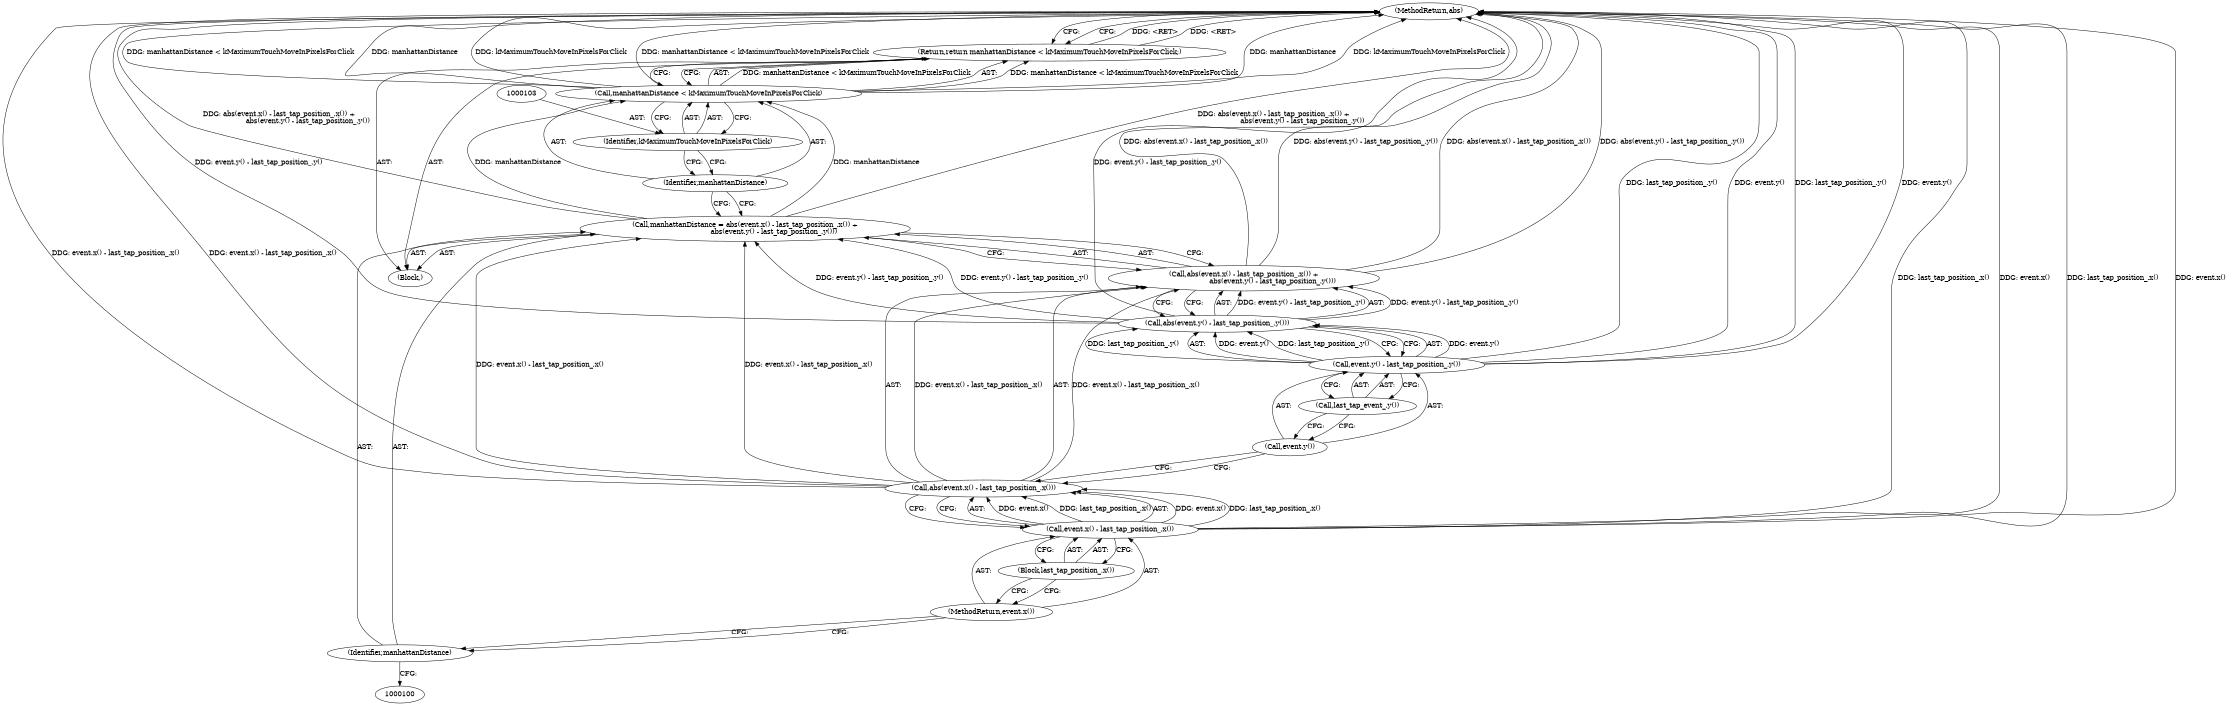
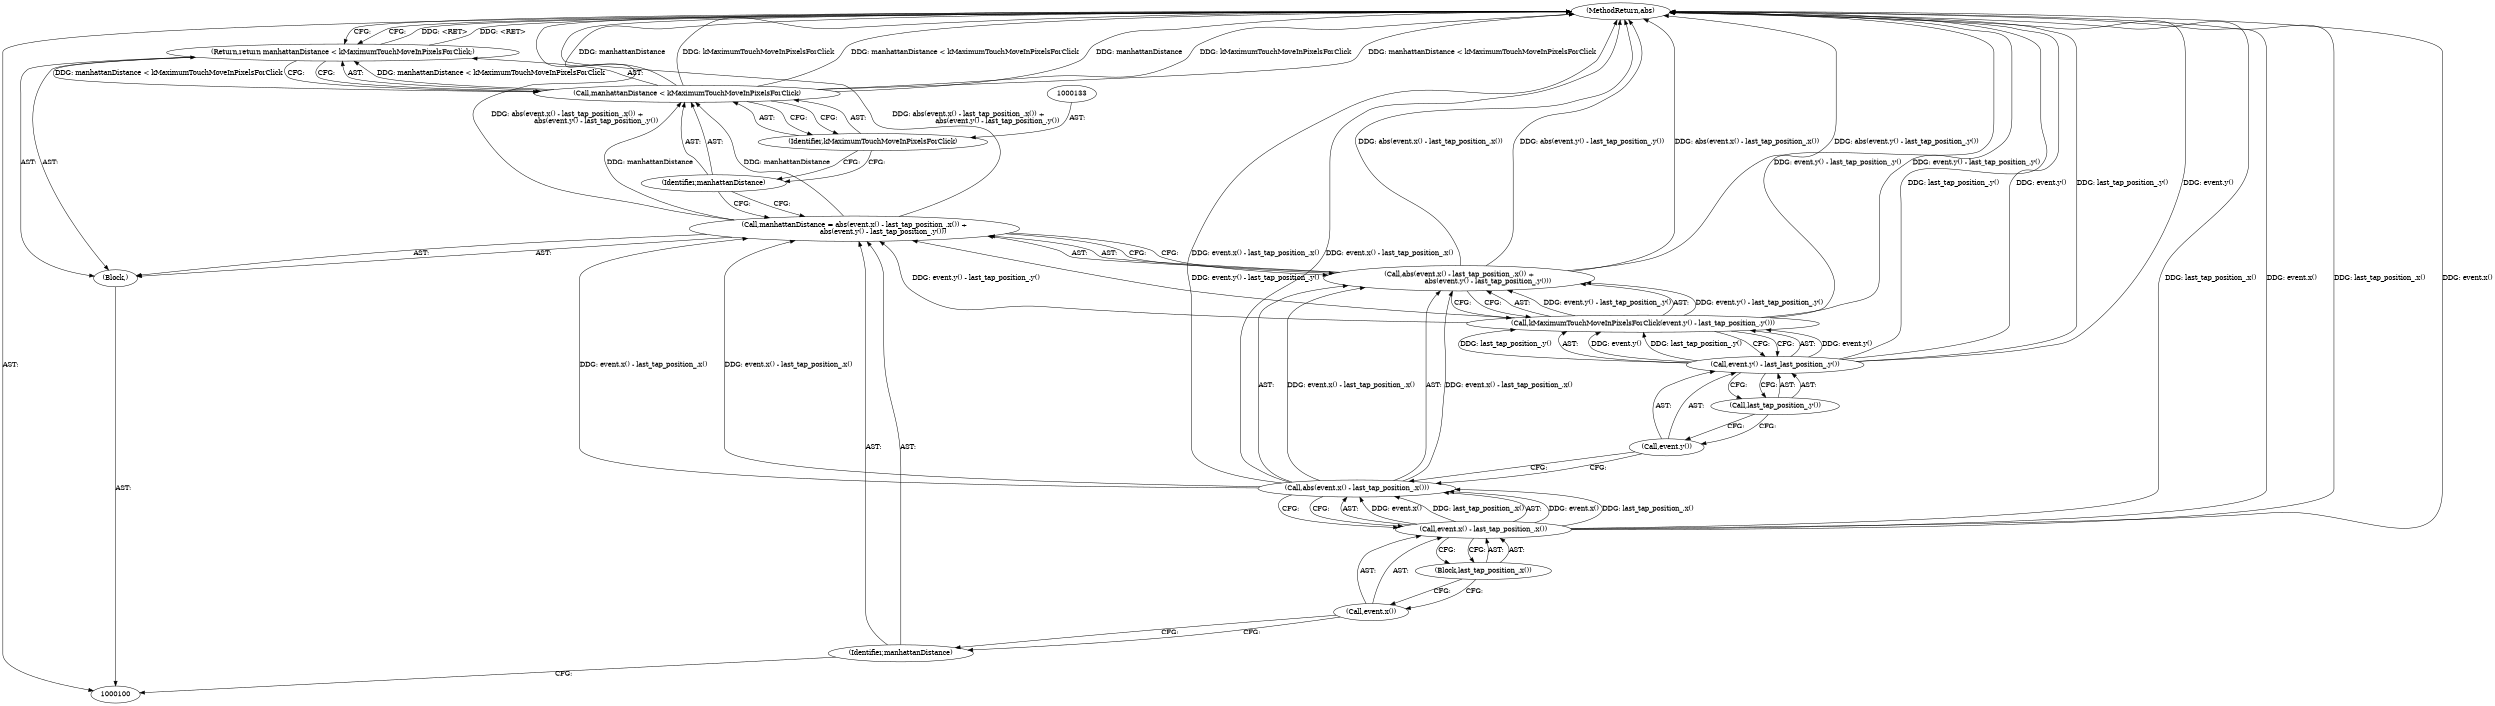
  digraph {
    n1 [label="(MethodReturn,abs)"]
    n2 [label="(Return,return manhattanDistance < kMaximumTouchMoveInPixelsForClick;)"]
    1000100
    n4 [label="(Block,)"]
    n5 [label="(Call,manhattanDistance < kMaximumTouchMoveInPixelsForClick)"]
    n6 [label="(Call,abs(event.x() - last_tap_position_.x()) +\n                           abs(event.y() - last_tap_position_.y()))"]
    n7 [label="(Call,manhattanDistance = abs(event.x() - last_tap_position_.x()) +\n                           abs(event.y() - last_tap_position_.y()))"]
-   n8 [label="(Call,abs(event.y() - last_tap_position_.y()))"]
-   n9 [label="(Call,event.y() - last_tap_position_.y())"]
+   n8 [label="(Call,kMaximumTouchMoveInPixelsForClick(event.y() - last_tap_position_.y()))"]
+   n9 [label="(Call,event.y() - last_last_position_.y())"]
    n10 [label="(Call,abs(event.x() - last_tap_position_.x()))"]
    n11 [label="(Call,event.x() - last_tap_position_.x())"]
    n12 [label="(Block,last_tap_position_.x())"]
-   n13 [label="(MethodReturn,event.x())"]
+   n13 [label="(Call,event.x())"]
    n14 [label="(Identifier,manhattanDistance)"]
    n15 [label="(Identifier,kMaximumTouchMoveInPixelsForClick)"]
-   n16 [label="(Call,last_tap_event_.y())"]
+   n16 [label="(Call,last_tap_position_.y())"]
    n17 [label="(Call,event.y())"]
    n18 [label="(Identifier,manhattanDistance)"]
-   1000103
+   1000103 [label=1000133]
    n1 -> n2 [label="CFG: "]
    n1 -> n2 [label="CFG: "]
+   n1 -> 1000100 [label="AST: "]
    n2 -> n1 [label="DDG: <RET>"]
    n2 -> n1 [label="DDG: <RET>"]
    n2 -> n4 [label="AST: "]
    n2 -> n4 [label="AST: "]
    n2 -> n5 [label="CFG: "]
    n2 -> n5 [label="CFG: "]
+   n4 -> 1000100 [label="AST: "]
    n5 -> n1 [label="DDG: manhattanDistance"]
    n5 -> n1 [label="DDG: kMaximumTouchMoveInPixelsForClick"]
    n5 -> n1 [label="DDG: manhattanDistance < kMaximumTouchMoveInPixelsForClick"]
    n5 -> n1 [label="DDG: manhattanDistance"]
    n5 -> n1 [label="DDG: kMaximumTouchMoveInPixelsForClick"]
    n5 -> n1 [label="DDG: manhattanDistance < kMaximumTouchMoveInPixelsForClick"]
    n5 -> n2 [label="AST: "]
    n5 -> n2 [label="DDG: manhattanDistance < kMaximumTouchMoveInPixelsForClick"]
    n5 -> n2 [label="AST: "]
    n5 -> n2 [label="DDG: manhattanDistance < kMaximumTouchMoveInPixelsForClick"]
    n5 -> n15 [label="CFG: "]
    n5 -> n15 [label="CFG: "]
    n6 -> n1 [label="DDG: abs(event.x() - last_tap_position_.x())"]
    n6 -> n1 [label="DDG: abs(event.y() - last_tap_position_.y())"]
    n6 -> n1 [label="DDG: abs(event.x() - last_tap_position_.x())"]
    n6 -> n1 [label="DDG: abs(event.y() - last_tap_position_.y())"]
    n6 -> n7 [label="AST: "]
    n6 -> n7 [label="AST: "]
    n6 -> n8 [label="CFG: "]
    n6 -> n8 [label="CFG: "]
    n7 -> n1 [label="DDG: abs(event.x() - last_tap_position_.x()) +\n                           abs(event.y() - last_tap_position_.y())"]
    n7 -> n1 [label="DDG: abs(event.x() - last_tap_position_.x()) +\n                           abs(event.y() - last_tap_position_.y())"]
    n7 -> n4 [label="AST: "]
    n7 -> n4 [label="AST: "]
    n7 -> n5 [label="DDG: manhattanDistance"]
    n7 -> n5 [label="DDG: manhattanDistance"]
    n7 -> n6 [label="CFG: "]
    n7 -> n6 [label="CFG: "]
    n8 -> n1 [label="DDG: event.y() - last_tap_position_.y()"]
    n8 -> n1 [label="DDG: event.y() - last_tap_position_.y()"]
    n8 -> n6 [label="AST: "]
    n8 -> n6 [label="DDG: event.y() - last_tap_position_.y()"]
    n8 -> n6 [label="AST: "]
    n8 -> n6 [label="DDG: event.y() - last_tap_position_.y()"]
    n8 -> n7 [label="DDG: event.y() - last_tap_position_.y()"]
    n8 -> n7 [label="DDG: event.y() - last_tap_position_.y()"]
    n8 -> n9 [label="CFG: "]
    n8 -> n9 [label="CFG: "]
    n9 -> n1 [label="DDG: last_tap_position_.y()"]
    n9 -> n1 [label="DDG: event.y()"]
    n9 -> n1 [label="DDG: last_tap_position_.y()"]
    n9 -> n1 [label="DDG: event.y()"]
    n9 -> n8 [label="AST: "]
    n9 -> n8 [label="DDG: event.y()"]
    n9 -> n8 [label="DDG: last_tap_position_.y()"]
    n9 -> n8 [label="AST: "]
    n9 -> n8 [label="DDG: event.y()"]
    n9 -> n8 [label="DDG: last_tap_position_.y()"]
    n9 -> n16 [label="CFG: "]
    n9 -> n16 [label="CFG: "]
    n10 -> n1 [label="DDG: event.x() - last_tap_position_.x()"]
    n10 -> n1 [label="DDG: event.x() - last_tap_position_.x()"]
    n10 -> n6 [label="AST: "]
    n10 -> n6 [label="DDG: event.x() - last_tap_position_.x()"]
    n10 -> n6 [label="AST: "]
    n10 -> n6 [label="DDG: event.x() - last_tap_position_.x()"]
    n10 -> n7 [label="DDG: event.x() - last_tap_position_.x()"]
    n10 -> n7 [label="DDG: event.x() - last_tap_position_.x()"]
    n10 -> n11 [label="CFG: "]
    n10 -> n11 [label="CFG: "]
    n11 -> n1 [label="DDG: last_tap_position_.x()"]
    n11 -> n1 [label="DDG: event.x()"]
    n11 -> n1 [label="DDG: last_tap_position_.x()"]
    n11 -> n1 [label="DDG: event.x()"]
    n11 -> n10 [label="AST: "]
    n11 -> n10 [label="DDG: event.x()"]
    n11 -> n10 [label="DDG: last_tap_position_.x()"]
    n11 -> n10 [label="AST: "]
    n11 -> n10 [label="DDG: event.x()"]
    n11 -> n10 [label="DDG: last_tap_position_.x()"]
    n11 -> n12 [label="CFG: "]
    n11 -> n12 [label="CFG: "]
    n12 -> n11 [label="AST: "]
    n12 -> n11 [label="AST: "]
    n12 -> n13 [label="CFG: "]
    n12 -> n13 [label="CFG: "]
    n13 -> n11 [label="AST: "]
    n13 -> n11 [label="AST: "]
    n13 -> n14 [label="CFG: "]
    n13 -> n14 [label="CFG: "]
    n14 -> 1000100 [label="CFG: "]
    n14 -> n7 [label="AST: "]
    n14 -> n7 [label="AST: "]
    n15 -> n5 [label="AST: "]
    n15 -> n5 [label="AST: "]
    n15 -> n18 [label="CFG: "]
    n15 -> n18 [label="CFG: "]
    n16 -> n9 [label="AST: "]
    n16 -> n9 [label="AST: "]
    n16 -> n17 [label="CFG: "]
    n16 -> n17 [label="CFG: "]
    n17 -> n9 [label="AST: "]
    n17 -> n9 [label="AST: "]
    n17 -> n10 [label="CFG: "]
    n17 -> n10 [label="CFG: "]
    n18 -> n5 [label="AST: "]
    n18 -> n5 [label="AST: "]
    n18 -> n7 [label="CFG: "]
    n18 -> n7 [label="CFG: "]
    1000103 -> n15 [label="AST: "]
  }
